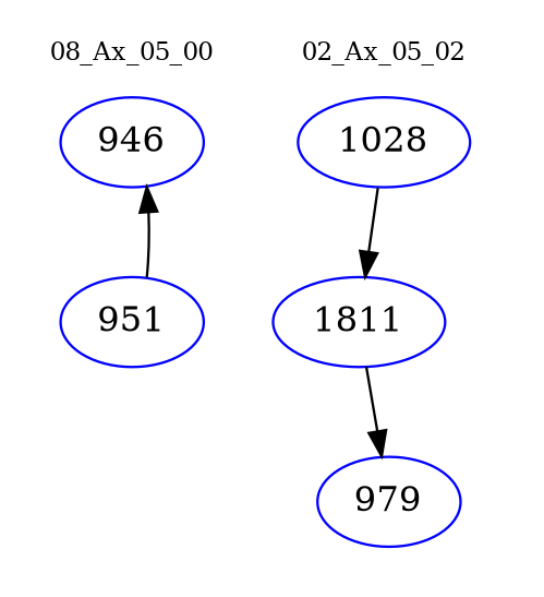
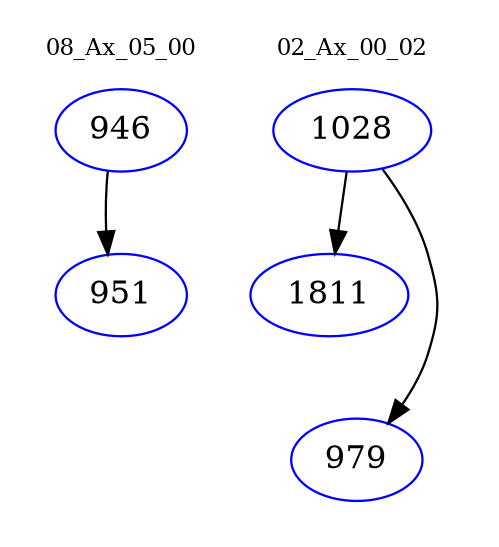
  digraph {
    node [color=blue]
    edge [color=black]
    n1 [label=946]
    n2 [label=951]
    n3 [label=1028]
    n4 [label=1811]
    n5 [label=979]
    subgraph cluster_1 {
      color=white
      fontsize=10
      label="08_Ax_05_00"
      n1
      n2
    }
    subgraph cluster_2 {
      color=white
      fontsize=10
-     label="02_Ax_05_02"
+     label="02_Ax_00_02"
      n3
      n4
      n5
    }
-   n2 -> n1
+   n1 -> n2
    n3 -> n4
-   n4 -> n5
+   n3 -> n5
  }
